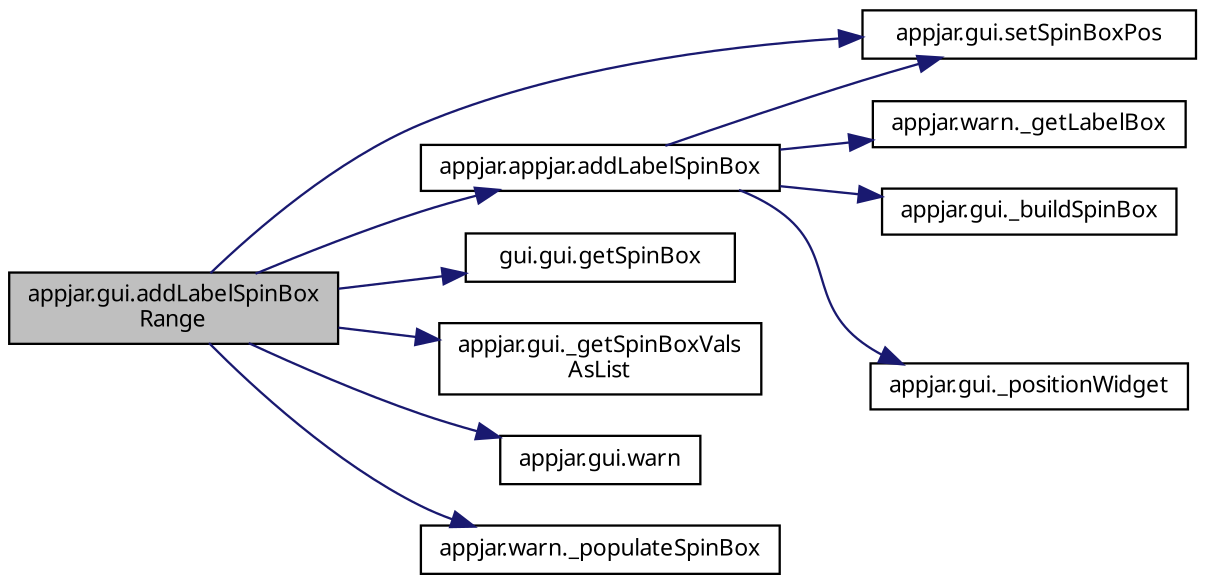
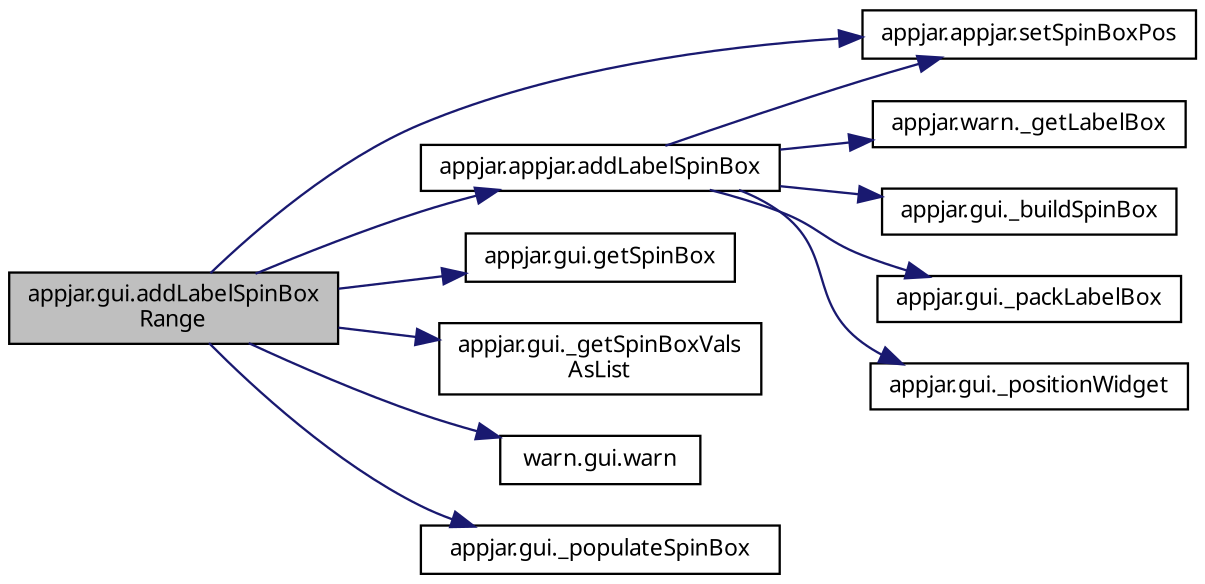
  digraph {
    fontname="Noto Sans"
    rankdir=LR
    node [color=black fillcolor=white fontname="Noto Sans" fontsize=10 shape=record style=filled]
    edge [color=midnightblue fontname="Noto Sans" fontsize=10 labelfontname=Helvetica labelfontsize=10 style=solid]
    n1 [fillcolor=grey75 fontcolor=black height=0.2 label="appjar.gui.addLabelSpinBox\lRange" width=0.4]
    n2 [height=0.2 label="appjar.appjar.addLabelSpinBox" width=0.4]
-   n3 [height=0.2 label="appjar.gui.setSpinBoxPos" width=0.4]
-   n4 [height=0.2 label="gui.gui.getSpinBox" width=0.4]
+   n3 [height=0.2 label="appjar.appjar.setSpinBoxPos" width=0.4]
+   n4 [height=0.2 label="appjar.gui.getSpinBox" width=0.4]
    n5 [height=0.2 label="appjar.gui._getSpinBoxVals\lAsList" width=0.4]
-   n6 [height=0.2 label="appjar.gui.warn" width=0.4]
-   n7 [height=0.2 label="appjar.warn._populateSpinBox" width=0.4]
+   n6 [height=0.2 label="warn.gui.warn" width=0.4]
+   n7 [height=0.2 label="appjar.gui._populateSpinBox" width=0.4]
    n8 [height=0.2 label="appjar.warn._getLabelBox" width=0.4]
    n9 [height=0.2 label="appjar.gui._buildSpinBox" width=0.4]
+   n10 [height=0.2 label="appjar.gui._packLabelBox" width=0.4]
    n11 [height=0.2 label="appjar.gui._positionWidget" width=0.4]
    n1 -> n2
    n1 -> n3
    n1 -> n4
    n1 -> n5
    n1 -> n6
    n1 -> n7
    n2 -> n3
    n2 -> n8
    n2 -> n9
+   n2 -> n10
    n2 -> n11
  }
